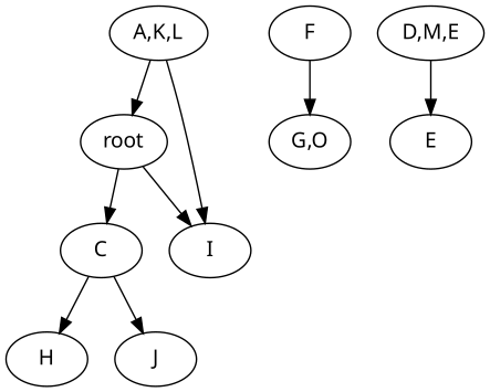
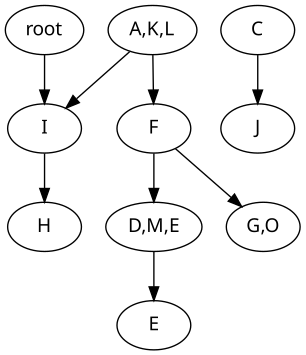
  strict digraph {
    fontname="Noto Sans"
    node [fontname="Noto Sans"]
    edge [fontname="Noto Sans"]
    n1 [label=root]
    n2 [label=C]
    n3 [label=I]
    n4 [label=H]
    n5 [label=J]
    n6 [label="A,K,L"]
    n7 [label=F]
    n8 [label="D,M,E"]
    n9 [label="G,O"]
    n10 [label=E]
-   n1 -> n2
    n1 -> n3
-   n2 -> n4
+   n3 -> n4
    n2 -> n5
    n6 -> n3
-   n6 -> n1
+   n6 -> n7
+   n7 -> n8
    n7 -> n9
    n8 -> n10
  }
